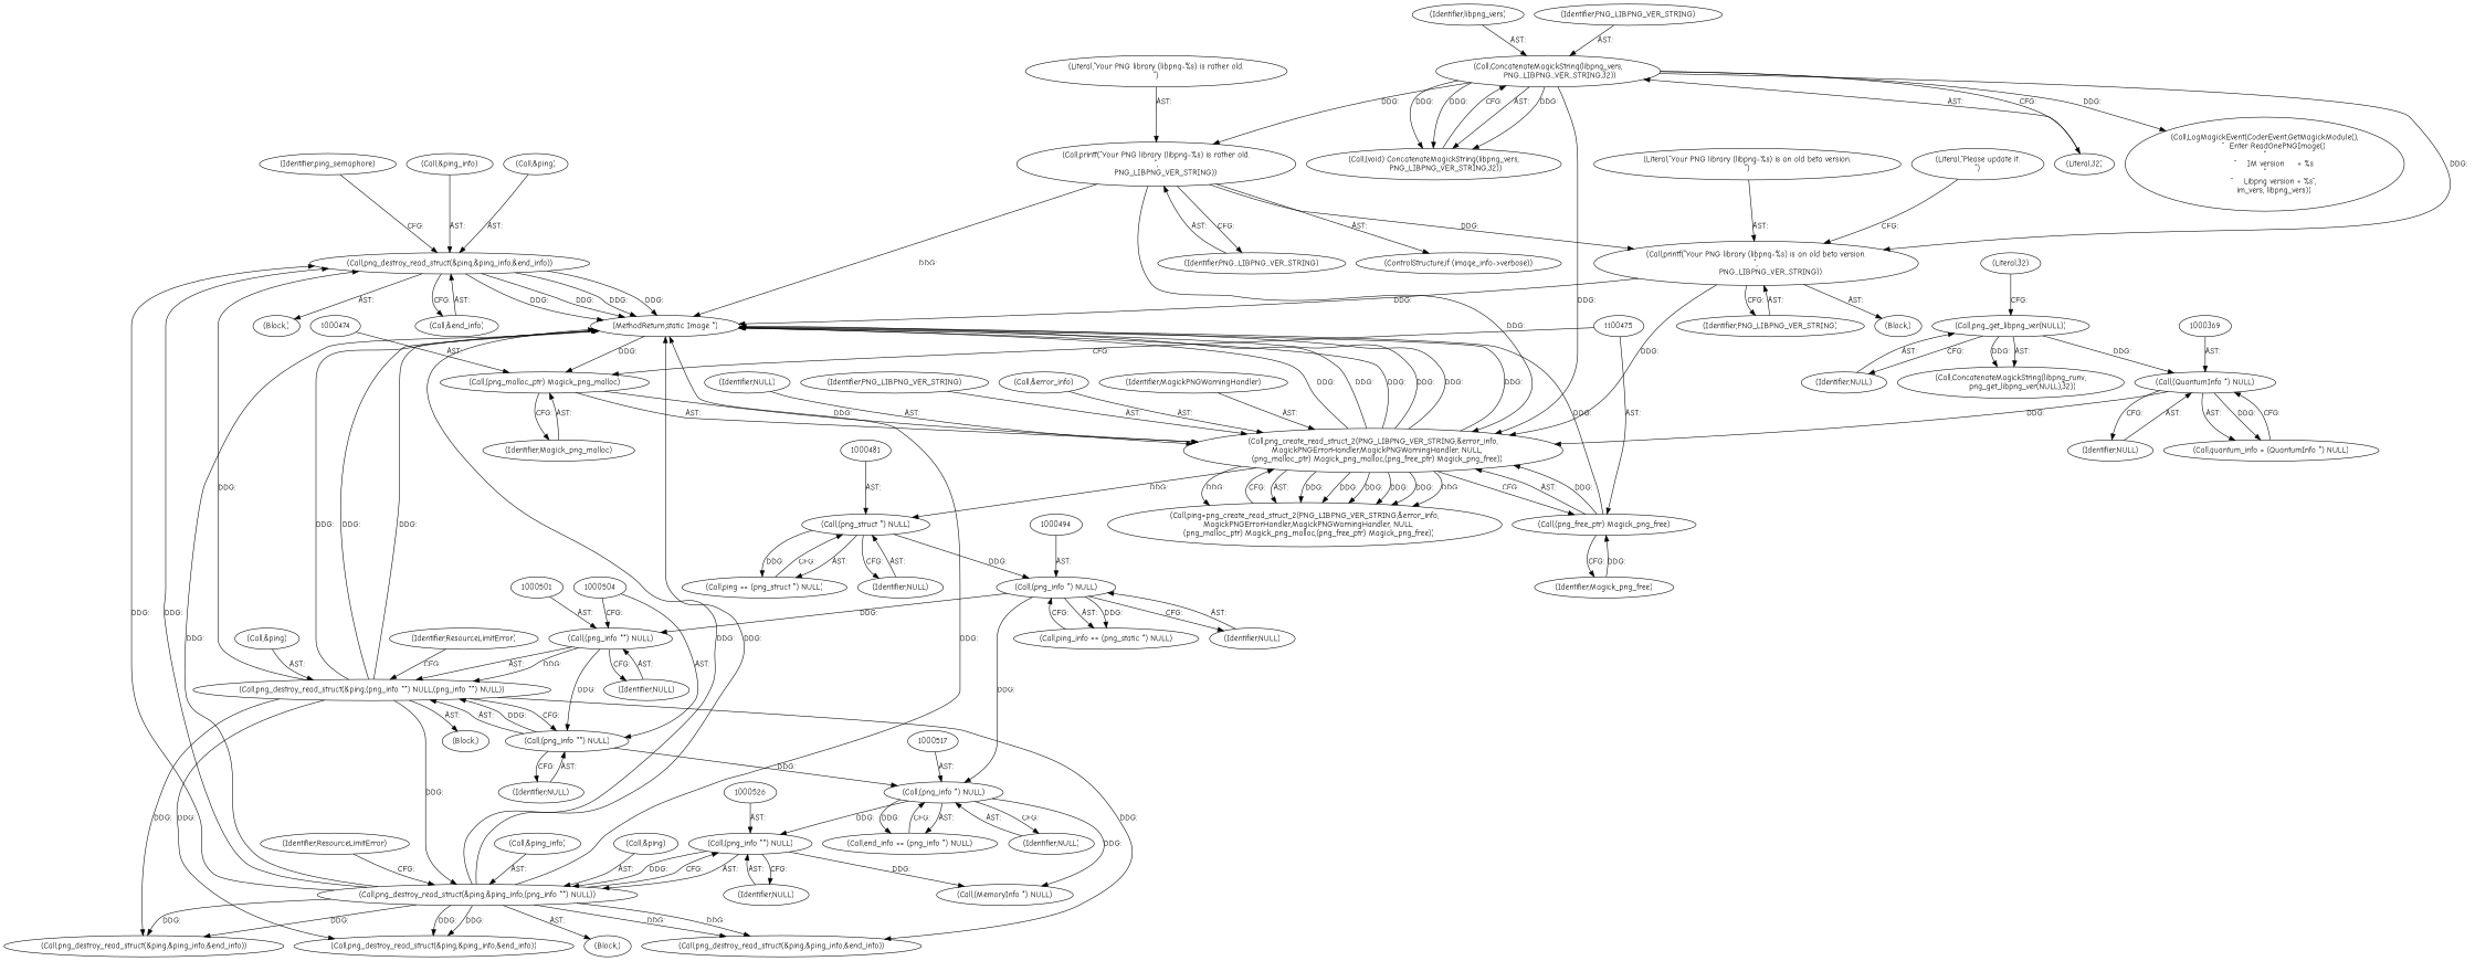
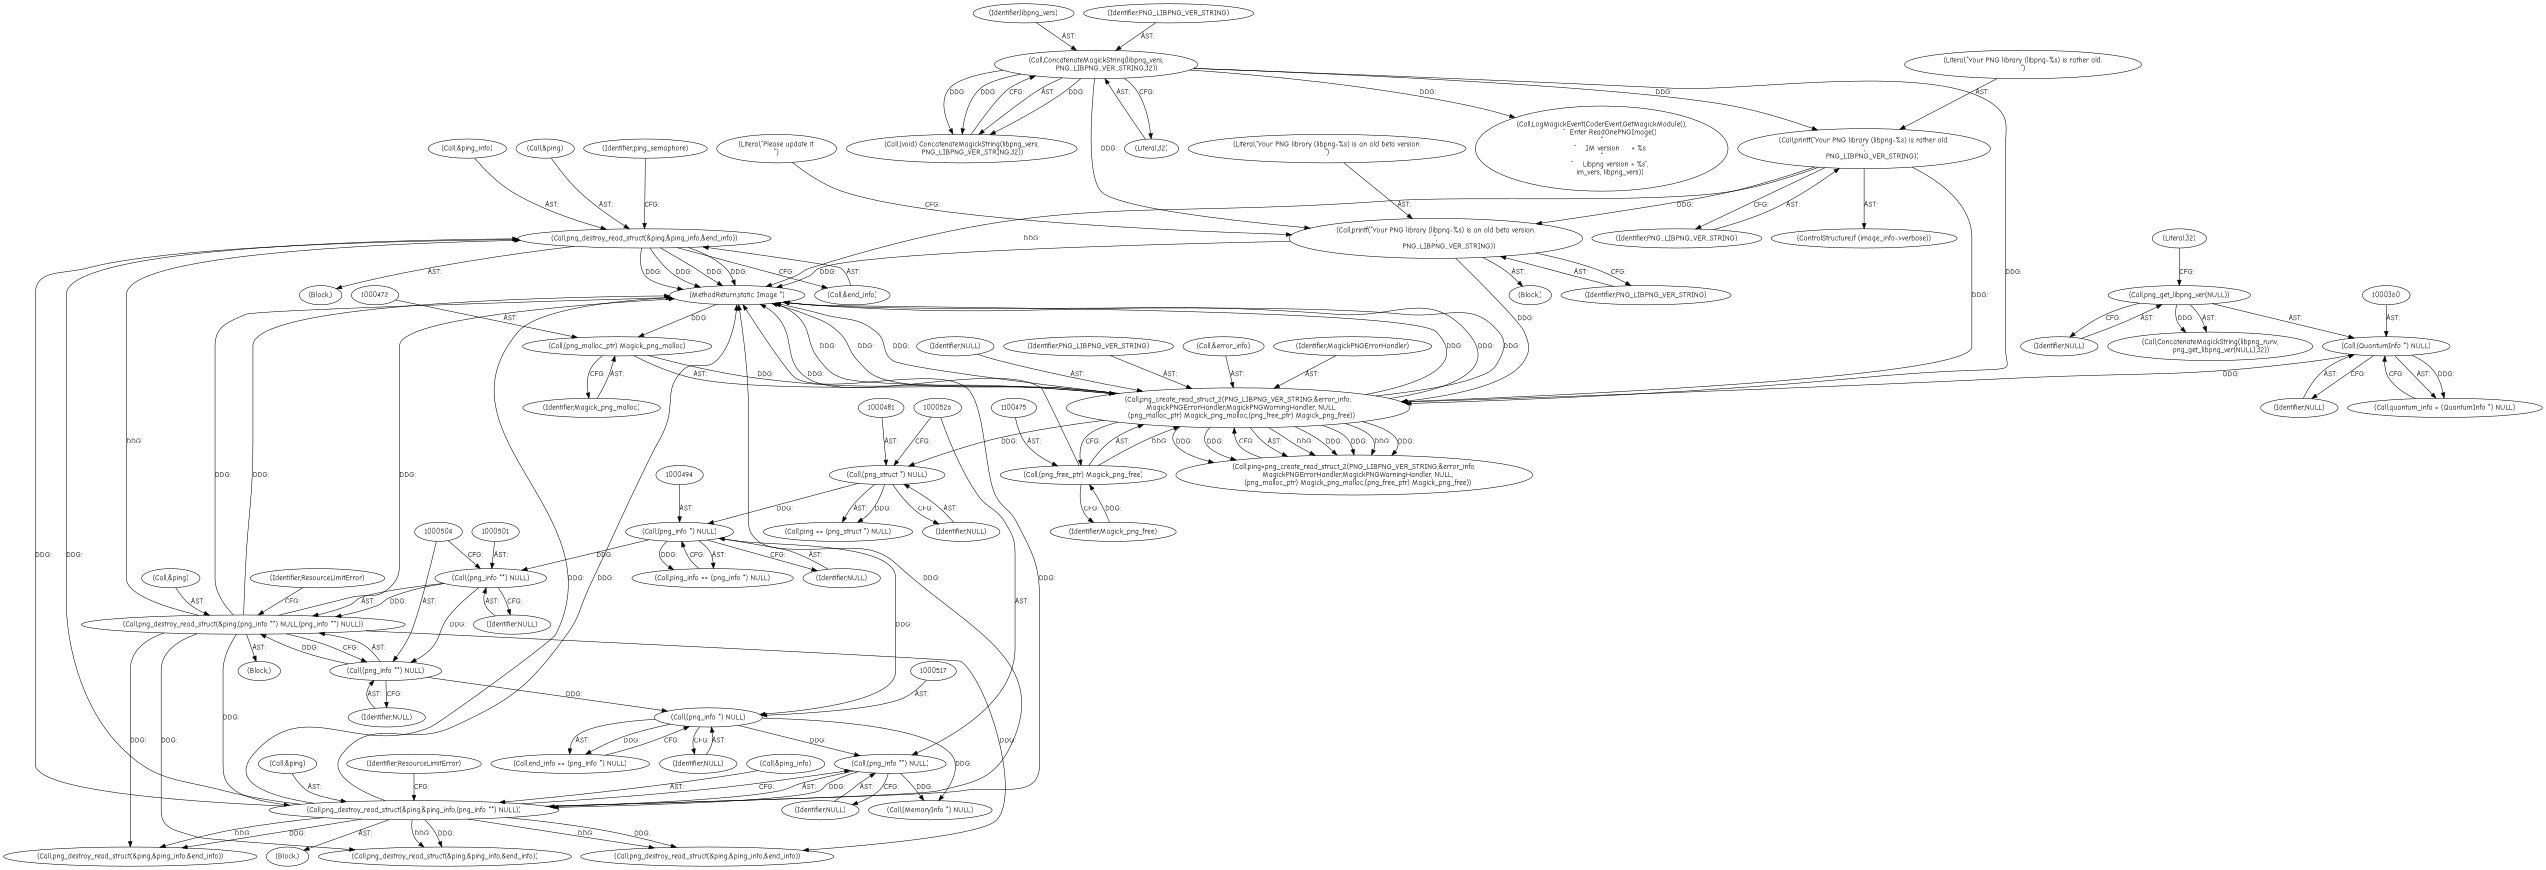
  digraph {
    fontname="Comic Neue"
    node [fontname="Comic Neue"]
    edge [fontname="Comic Neue"]
    n1 [label="(Call,png_destroy_read_struct(&ping,&ping_info,&end_info))"]
    n2 [label="(MethodReturn,static Image *)"]
    n3 [label="(Call,&end_info)"]
    n4 [label="(Block,)"]
    n5 [label="(Call,(png_malloc_ptr) Magick_png_malloc)"]
    n6 [label="(Call,png_destroy_read_struct(&ping,(png_info **) NULL,(png_info **) NULL))"]
    n7 [label="(Call,(png_info **) NULL)"]
    n8 [label="(Call,png_destroy_read_struct(&ping,&ping_info,(png_info **) NULL))"]
    n9 [label="(Block,)"]
    n10 [label="(Call,png_destroy_read_struct(&ping,&ping_info,&end_info))"]
    n11 [label="(Call,png_destroy_read_struct(&ping,&ping_info,&end_info))"]
    n12 [label="(Call,png_destroy_read_struct(&ping,&ping_info,&end_info))"]
    n13 [label="(Call,(png_info *) NULL)"]
    n14 [label="(Identifier,NULL)"]
    n15 [label="(Call,(png_info **) NULL)"]
    n16 [label="(Block,)"]
    n17 [label="(Call,(png_info **) NULL)"]
    n18 [label="(Identifier,NULL)"]
    n19 [label="(Call,(png_info *) NULL)"]
-   n20 [label="(Call,ping_info == (png_static *) NULL)"]
+   n20 [label="(Call,ping_info == (png_info *) NULL)"]
    n21 [label="(Identifier,NULL)"]
    n22 [label="(Call,(MemoryInfo *) NULL)"]
    n23 [label="(Identifier,NULL)"]
    n24 [label="(Call,end_info == (png_info *) NULL)"]
    n25 [label="(Call,(png_struct *) NULL)"]
    n26 [label="(Call,ping == (png_struct *) NULL)"]
    n27 [label="(Identifier,NULL)"]
    n28 [label="(Call,png_create_read_struct_2(PNG_LIBPNG_VER_STRING,&error_info,\n   MagickPNGErrorHandler,MagickPNGWarningHandler, NULL,\n   (png_malloc_ptr) Magick_png_malloc,(png_free_ptr) Magick_png_free))"]
    n29 [label="(Call,(png_free_ptr) Magick_png_free)"]
    n30 [label="(Call,ping=png_create_read_struct_2(PNG_LIBPNG_VER_STRING,&error_info,\n   MagickPNGErrorHandler,MagickPNGWarningHandler, NULL,\n   (png_malloc_ptr) Magick_png_malloc,(png_free_ptr) Magick_png_free))"]
    n31 [label="(Identifier,Magick_png_free)"]
    n32 [label="(Call,ConcatenateMagickString(libpng_vers,\n         PNG_LIBPNG_VER_STRING,32))"]
    n33 [label="(Call,printf(\"Your PNG library (libpng-%s) is an old beta version.\n\",\n           PNG_LIBPNG_VER_STRING))"]
    n34 [label="(Call,printf(\"Your PNG library (libpng-%s) is rather old.\n\",\n       PNG_LIBPNG_VER_STRING))"]
    n35 [label="(Call,(void) ConcatenateMagickString(libpng_vers,\n         PNG_LIBPNG_VER_STRING,32))"]
    n36 [label="(Literal,32)"]
    n37 [label="(Call,LogMagickEvent(CoderEvent,GetMagickModule(),\n       \"  Enter ReadOnePNGImage()\n\"\n       \"    IM version     = %s\n\"\n       \"    Libpng version = %s\",\n       im_vers, libpng_vers))"]
    n38 [label="(Identifier,PNG_LIBPNG_VER_STRING)"]
    n39 [label="(Block,)"]
    n40 [label="(Identifier,PNG_LIBPNG_VER_STRING)"]
    n41 [label="(ControlStructure,if (image_info->verbose))"]
    n42 [label="(Call,(QuantumInfo *) NULL)"]
    n43 [label="(Identifier,NULL)"]
    n44 [label="(Call,quantum_info = (QuantumInfo *) NULL)"]
    n45 [label="(Call,png_get_libpng_ver(NULL))"]
    n46 [label="(Call,ConcatenateMagickString(libpng_runv,\n         png_get_libpng_ver(NULL),32))"]
    n47 [label="(Identifier,NULL)"]
    n48 [label="(Identifier,Magick_png_malloc)"]
    n49 [label="(Identifier,NULL)"]
    n50 [label="(Identifier,ping_semaphore)"]
    n51 [label="(Identifier,NULL)"]
    n52 [label="(Literal,\"Your PNG library (libpng-%s) is rather old.\n\")"]
    n53 [label="(Identifier,PNG_LIBPNG_VER_STRING)"]
    n54 [label="(Identifier,ResourceLimitError)"]
    n55 [label="(Call,&ping_info)"]
    n56 [label="(Call,&ping)"]
    n57 [label="(Call,&error_info)"]
    n58 [label="(Identifier,libpng_vers)"]
-   n59 [label="(Identifier,MagickPNGWarningHandler)"]
+   n59 [label="(Identifier,MagickPNGErrorHandler)"]
    n60 [label="(Identifier,ResourceLimitError)"]
    n61 [label="(Literal,32)"]
    n62 [label="(Call,&ping)"]
    n63 [label="(Literal,\"Your PNG library (libpng-%s) is an old beta version.\n\")"]
    n64 [label="(Call,&ping_info)"]
    n65 [label="(Literal,\"Please update it.\n\")"]
    n66 [label="(Call,&ping)"]
    n67 [label="(Identifier,PNG_LIBPNG_VER_STRING)"]
    1000501
    1000504
    1000494
    1000481
-   1000360 [label=1000369]
-   1000472 [label=1000474]
+   1000360
+   1000472
    n74 [label=1100475]
    1000526
    1000517
    n1 -> n2 [label="DDG: "]
    n1 -> n2 [label="DDG: "]
    n1 -> n2 [label="DDG: "]
    n1 -> n2 [label="DDG: "]
    n1 -> n3 [label="CFG: "]
    n1 -> n4 [label="AST: "]
    n2 -> n5 [label="DDG: "]
    n3 -> n1 [label="AST: "]
    n5 -> n28 [label="AST: "]
    n5 -> n28 [label="DDG: "]
    n5 -> n48 [label="CFG: "]
    n6 -> n1 [label="DDG: "]
    n6 -> n2 [label="DDG: "]
    n6 -> n2 [label="DDG: "]
    n6 -> n2 [label="DDG: "]
    n6 -> n7 [label="CFG: "]
    n6 -> n8 [label="DDG: "]
    n6 -> n9 [label="AST: "]
    n6 -> n10 [label="DDG: "]
    n6 -> n11 [label="DDG: "]
    n6 -> n12 [label="DDG: "]
    n7 -> n6 [label="AST: "]
    n7 -> n6 [label="DDG: "]
    n7 -> n13 [label="DDG: "]
    n7 -> n14 [label="CFG: "]
    n8 -> n1 [label="DDG: "]
    n8 -> n1 [label="DDG: "]
    n8 -> n2 [label="DDG: "]
    n8 -> n2 [label="DDG: "]
    n8 -> n2 [label="DDG: "]
    n8 -> n2 [label="DDG: "]
    n8 -> n10 [label="DDG: "]
    n8 -> n10 [label="DDG: "]
    n8 -> n11 [label="DDG: "]
    n8 -> n11 [label="DDG: "]
    n8 -> n12 [label="DDG: "]
    n8 -> n12 [label="DDG: "]
    n8 -> n15 [label="CFG: "]
    n8 -> n16 [label="AST: "]
    n13 -> n15 [label="DDG: "]
    n13 -> n22 [label="DDG: "]
    n13 -> n23 [label="CFG: "]
    n13 -> n24 [label="AST: "]
    n13 -> n24 [label="DDG: "]
    n14 -> n7 [label="AST: "]
    n15 -> n8 [label="AST: "]
    n15 -> n8 [label="DDG: "]
    n15 -> n22 [label="DDG: "]
    n15 -> n49 [label="CFG: "]
    n17 -> n6 [label="AST: "]
    n17 -> n6 [label="DDG: "]
    n17 -> n7 [label="DDG: "]
    n17 -> n18 [label="CFG: "]
    n18 -> n17 [label="AST: "]
    n19 -> n13 [label="DDG: "]
    n19 -> n17 [label="DDG: "]
    n19 -> n20 [label="AST: "]
    n19 -> n20 [label="DDG: "]
    n19 -> n21 [label="CFG: "]
    n20 -> n19 [label="CFG: "]
    n21 -> n19 [label="AST: "]
    n23 -> n13 [label="AST: "]
    n24 -> n13 [label="CFG: "]
    n25 -> n19 [label="DDG: "]
    n25 -> n26 [label="AST: "]
    n25 -> n26 [label="DDG: "]
    n25 -> n27 [label="CFG: "]
-   n26 -> n25 [label="CFG: "]
+   1000526 -> n25 [label="CFG: "]
    n27 -> n25 [label="AST: "]
    n28 -> n2 [label="DDG: "]
    n28 -> n2 [label="DDG: "]
    n28 -> n2 [label="DDG: "]
    n28 -> n2 [label="DDG: "]
    n28 -> n2 [label="DDG: "]
    n28 -> n2 [label="DDG: "]
    n28 -> n25 [label="DDG: "]
    n28 -> n29 [label="CFG: "]
    n28 -> n30 [label="AST: "]
    n28 -> n30 [label="DDG: "]
    n28 -> n30 [label="DDG: "]
    n28 -> n30 [label="DDG: "]
    n28 -> n30 [label="DDG: "]
    n28 -> n30 [label="DDG: "]
    n28 -> n30 [label="DDG: "]
    n28 -> n30 [label="DDG: "]
    n29 -> n2 [label="DDG: "]
    n29 -> n28 [label="AST: "]
    n29 -> n28 [label="DDG: "]
    n29 -> n31 [label="CFG: "]
    n30 -> n28 [label="CFG: "]
    n31 -> n29 [label="DDG: "]
    n32 -> n28 [label="DDG: "]
    n32 -> n33 [label="DDG: "]
    n32 -> n34 [label="DDG: "]
    n32 -> n35 [label="AST: "]
    n32 -> n35 [label="DDG: "]
    n32 -> n35 [label="DDG: "]
    n32 -> n35 [label="DDG: "]
    n32 -> n36 [label="CFG: "]
    n32 -> n37 [label="DDG: "]
    n33 -> n2 [label="DDG: "]
    n33 -> n28 [label="DDG: "]
    n33 -> n38 [label="CFG: "]
    n33 -> n39 [label="AST: "]
    n34 -> n2 [label="DDG: "]
    n34 -> n28 [label="DDG: "]
    n34 -> n33 [label="DDG: "]
    n34 -> n40 [label="CFG: "]
    n34 -> n41 [label="AST: "]
    n35 -> n32 [label="CFG: "]
    n36 -> n32 [label="AST: "]
    n38 -> n33 [label="AST: "]
    n40 -> n34 [label="AST: "]
    n42 -> n28 [label="DDG: "]
    n42 -> n43 [label="CFG: "]
    n42 -> n44 [label="AST: "]
    n42 -> n44 [label="DDG: "]
    n43 -> n42 [label="AST: "]
    n44 -> n42 [label="CFG: "]
-   n45 -> n42 [label="DDG: "]
+   n45 -> n42 [label="AST: "]
    n45 -> n46 [label="AST: "]
    n45 -> n46 [label="DDG: "]
    n45 -> n47 [label="CFG: "]
    n47 -> n45 [label="AST: "]
    n48 -> n5 [label="AST: "]
    n49 -> n15 [label="AST: "]
    n50 -> n1 [label="CFG: "]
    n51 -> n28 [label="AST: "]
    n52 -> n34 [label="AST: "]
    n53 -> n28 [label="AST: "]
    n54 -> n6 [label="CFG: "]
    n55 -> n1 [label="AST: "]
    n56 -> n8 [label="AST: "]
    n57 -> n28 [label="AST: "]
    n58 -> n32 [label="AST: "]
    n59 -> n28 [label="AST: "]
    n60 -> n8 [label="CFG: "]
    n61 -> n45 [label="CFG: "]
    n62 -> n1 [label="AST: "]
    n63 -> n33 [label="AST: "]
    n64 -> n8 [label="AST: "]
    n65 -> n33 [label="CFG: "]
    n66 -> n6 [label="AST: "]
    n67 -> n32 [label="AST: "]
    1000501 -> n17 [label="AST: "]
    1000504 -> n7 [label="AST: "]
    1000504 -> n17 [label="CFG: "]
    1000494 -> n19 [label="AST: "]
    1000481 -> n25 [label="AST: "]
    1000360 -> n42 [label="AST: "]
    1000472 -> n5 [label="AST: "]
-   n74 -> n5 [label="CFG: "]
    n74 -> n29 [label="AST: "]
    1000526 -> n15 [label="AST: "]
    1000517 -> n13 [label="AST: "]
  }
